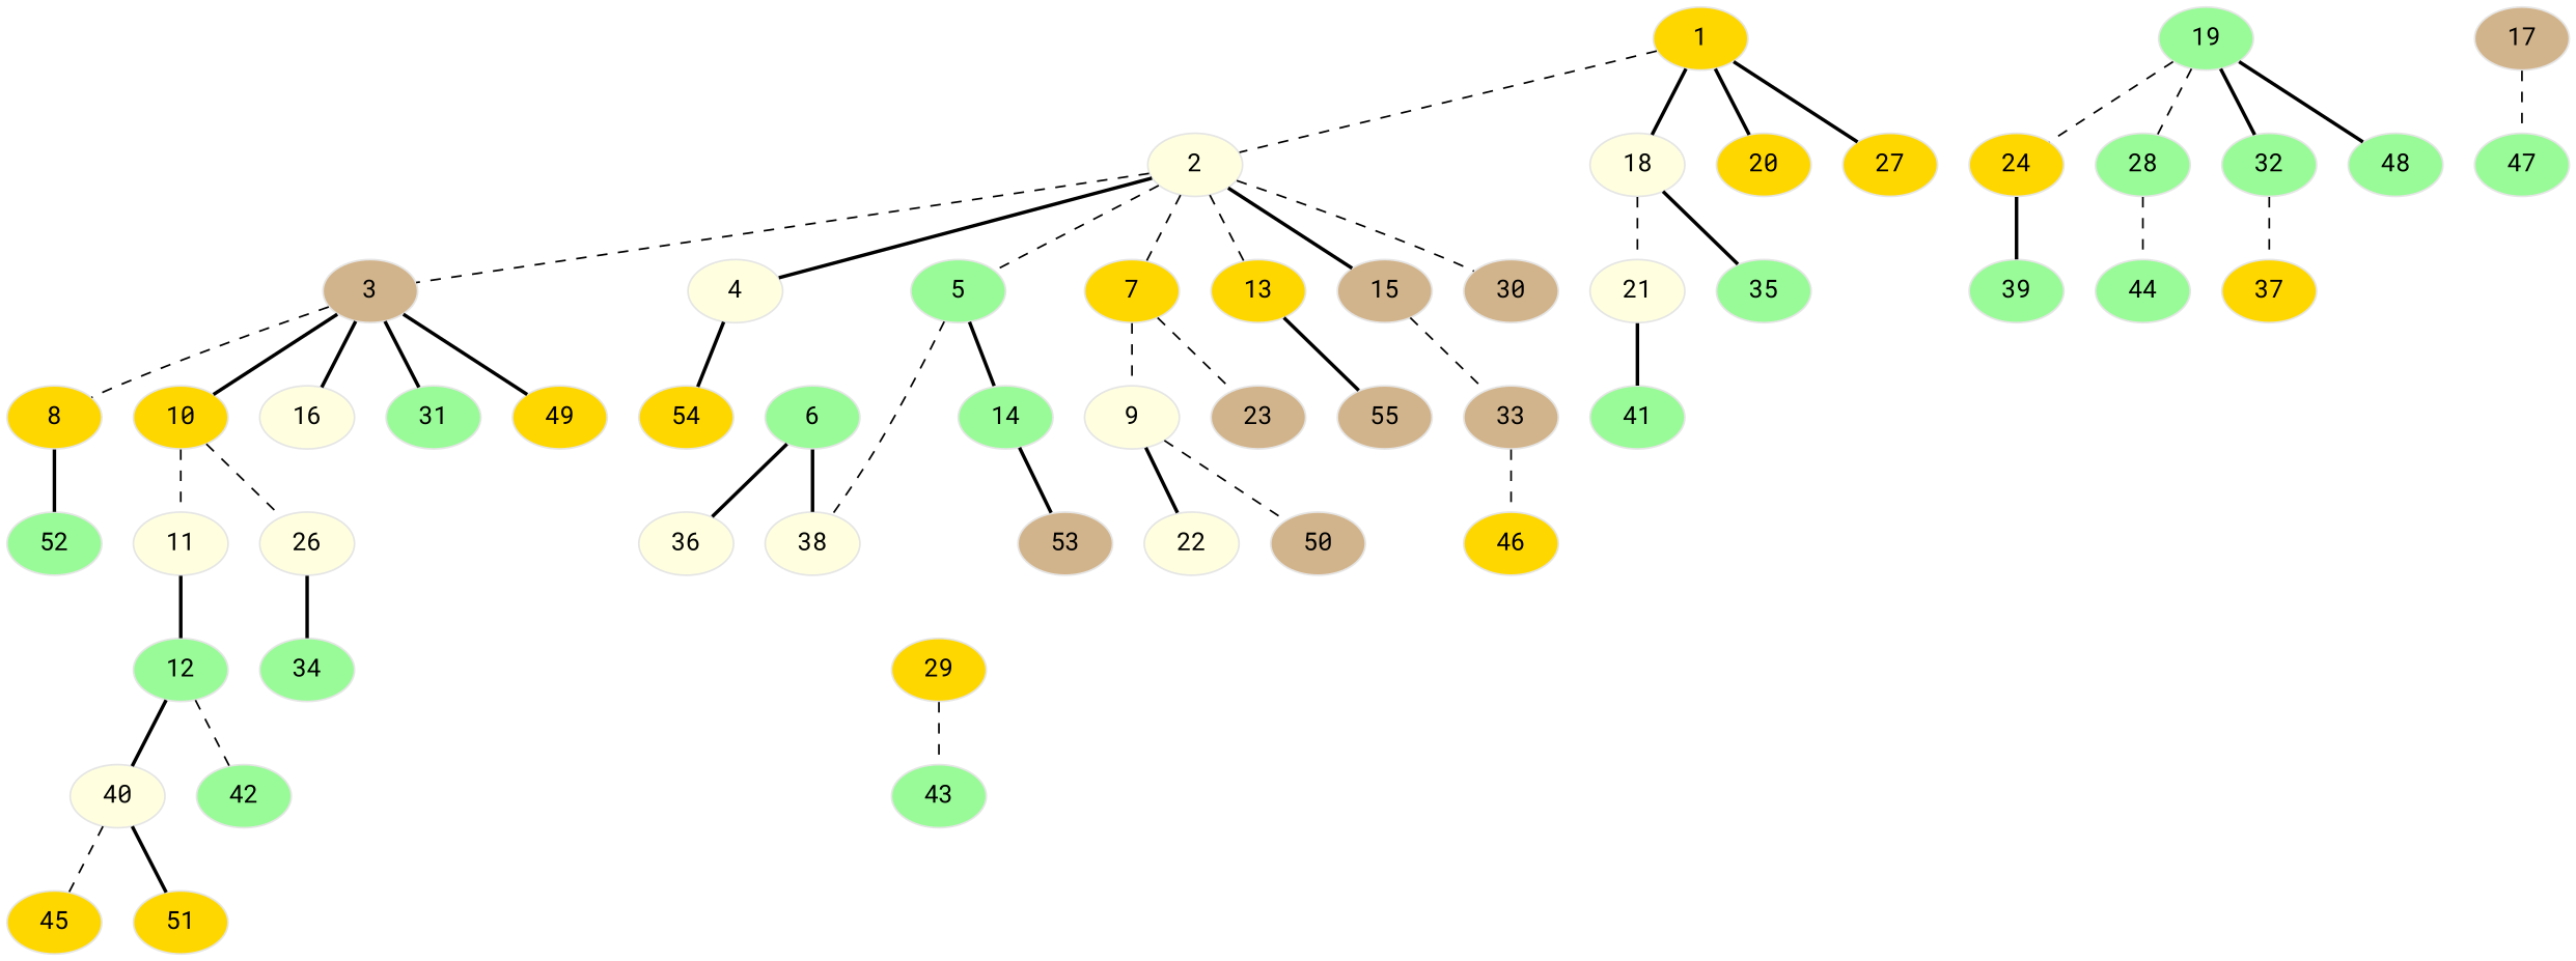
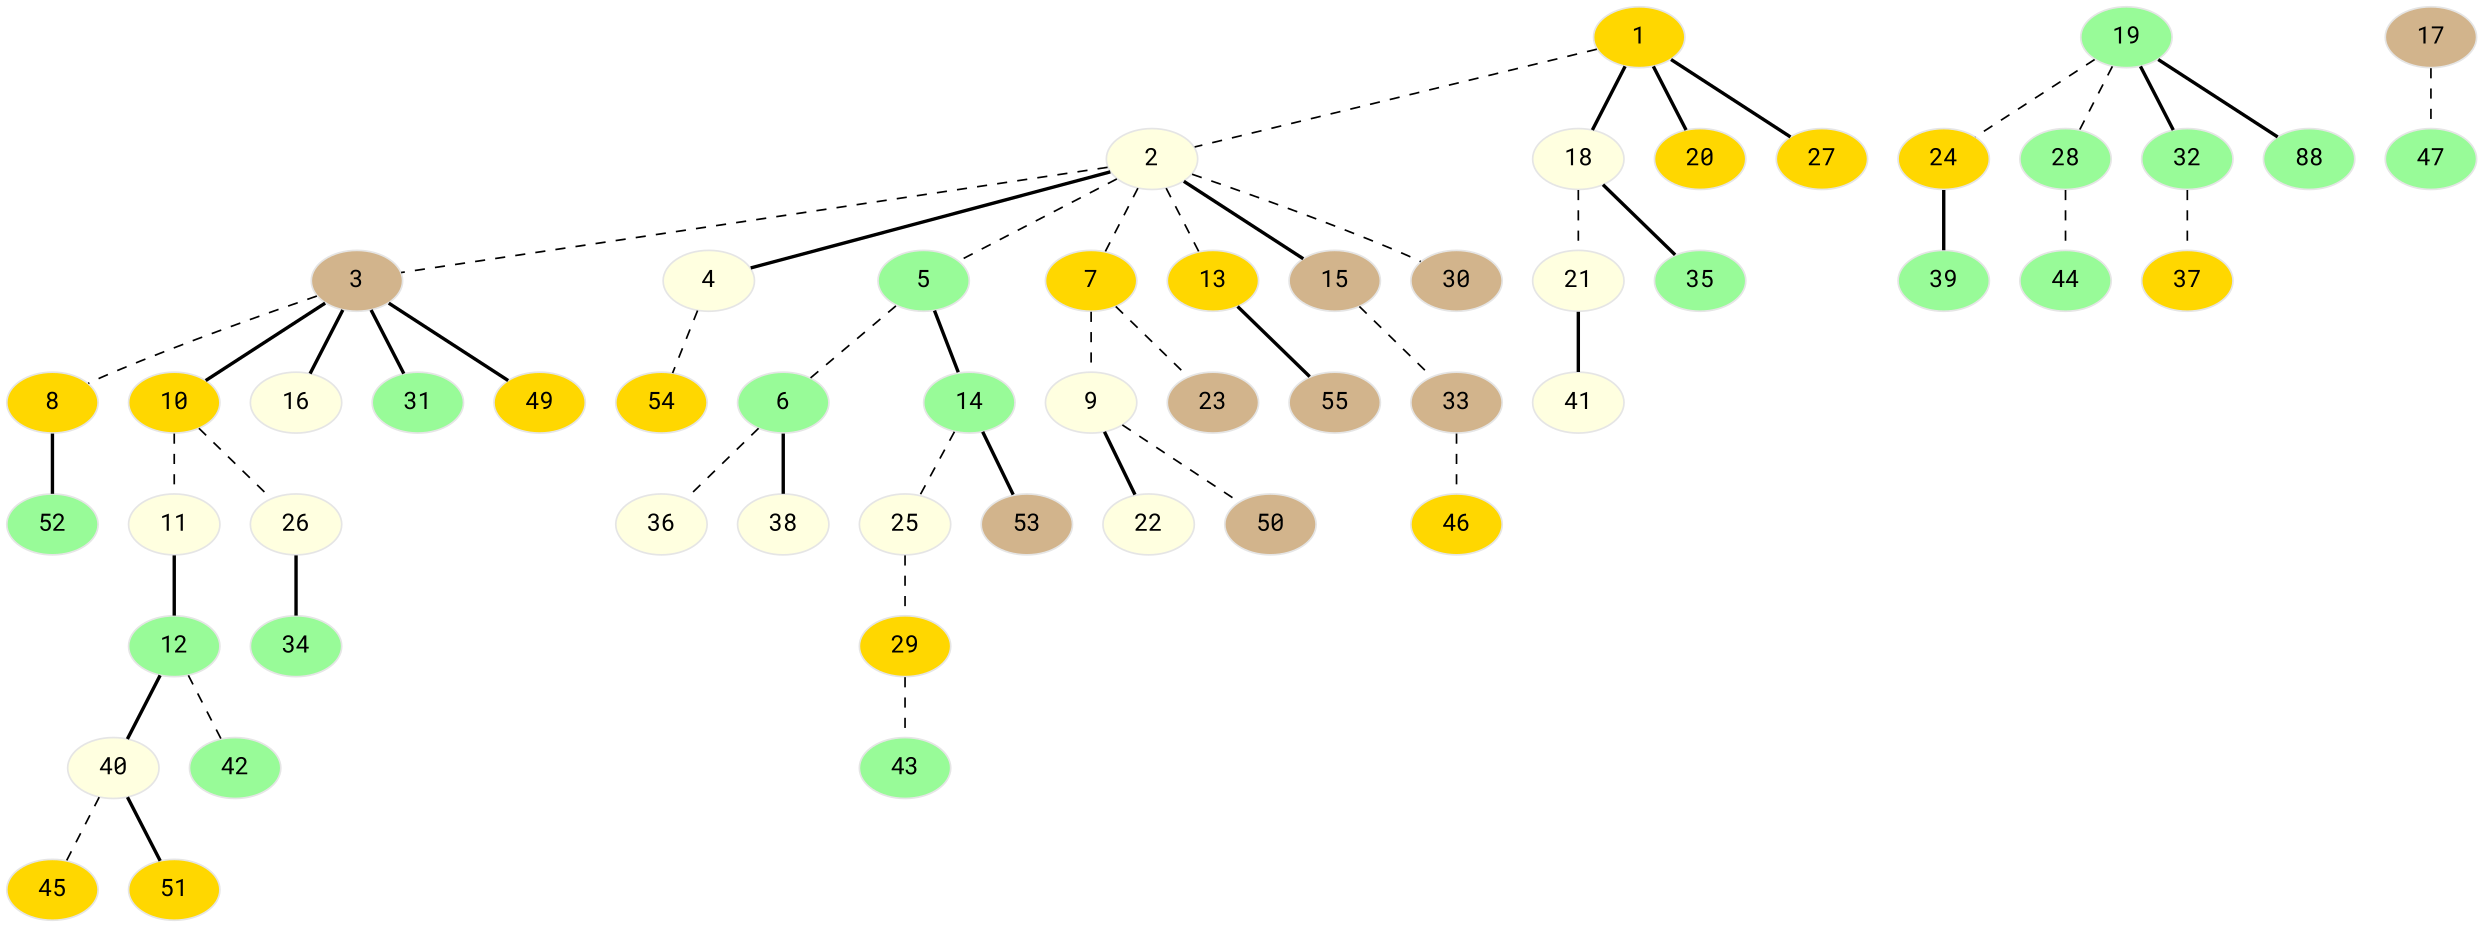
  graph {
    fontname="Roboto Mono"
    node [color=gray90 fillcolor=palegreen fontname="Roboto Mono" style=filled]
    edge [fontname="Roboto Mono" style=dashed]
    1 [fillcolor=gold]
    2 [fillcolor=lightyellow]
    18 [fillcolor=lightyellow]
    20 [fillcolor=gold]
    27 [fillcolor=gold]
    3 [fillcolor=tan]
    4 [fillcolor=lightyellow]
    5
    7 [fillcolor=gold]
    13 [fillcolor=gold]
    15 [fillcolor=tan]
    30 [fillcolor=tan]
    21 [fillcolor=lightyellow]
    35
    8 [fillcolor=gold]
    10 [fillcolor=gold]
    16 [fillcolor=lightyellow]
    31
    49 [fillcolor=gold]
    54 [fillcolor=gold]
    6
    14
    9 [fillcolor=lightyellow]
    23 [fillcolor=tan]
    55 [fillcolor=tan]
    33 [fillcolor=tan]
    52
    11 [fillcolor=lightyellow]
    26 [fillcolor=lightyellow]
    24 [fillcolor=gold]
    19
    28
    32
-   48
+   48 [label=88]
    36 [fillcolor=lightyellow]
    38 [fillcolor=lightyellow]
+   25 [fillcolor=lightyellow]
    53 [fillcolor=tan]
    17 [fillcolor=tan]
    47
    22 [fillcolor=lightyellow]
    50 [fillcolor=tan]
    12
    34
    40 [fillcolor=lightyellow]
    42
    45 [fillcolor=gold]
    51 [fillcolor=gold]
    29 [fillcolor=gold]
    46 [fillcolor=gold]
-   41
+   41 [fillcolor=lightyellow]
    39
    44
    37 [fillcolor=gold]
    43
    1 -- 2
    1 -- 18 [style=bold]
    1 -- 20 [style=bold]
    1 -- 27 [style=bold]
    2 -- 3
    2 -- 4 [style=bold]
    2 -- 5
    2 -- 7
    2 -- 13
    2 -- 15 [style=bold]
    2 -- 30
    18 -- 21
    18 -- 35 [style=bold]
    3 -- 8
    3 -- 10 [style=bold]
    3 -- 16 [style=bold]
    3 -- 31 [style=bold]
    3 -- 49 [style=bold]
-   4 -- 54 [style=bold]
-   5 -- 38
+   4 -- 54
+   5 -- 6
    5 -- 14 [style=bold]
    7 -- 9
    7 -- 23
    13 -- 55 [style=bold]
    15 -- 33
    21 -- 41 [style=bold]
    8 -- 52 [style=bold]
    10 -- 11
    10 -- 26
-   6 -- 36 [style=bold]
+   6 -- 36
    6 -- 38 [style=bold]
+   14 -- 25
    14 -- 53 [style=bold]
    9 -- 22 [style=bold]
    9 -- 50
    33 -- 46
    11 -- 12 [style=bold]
    26 -- 34 [style=bold]
    24 -- 39 [style=bold]
    19 -- 24
    19 -- 28
    19 -- 32 [style=bold]
    19 -- 48 [style=bold]
    28 -- 44
    32 -- 37
+   25 -- 29
    17 -- 47
    12 -- 40 [style=bold]
    12 -- 42
    40 -- 45
    40 -- 51 [style=bold]
    29 -- 43
  }
